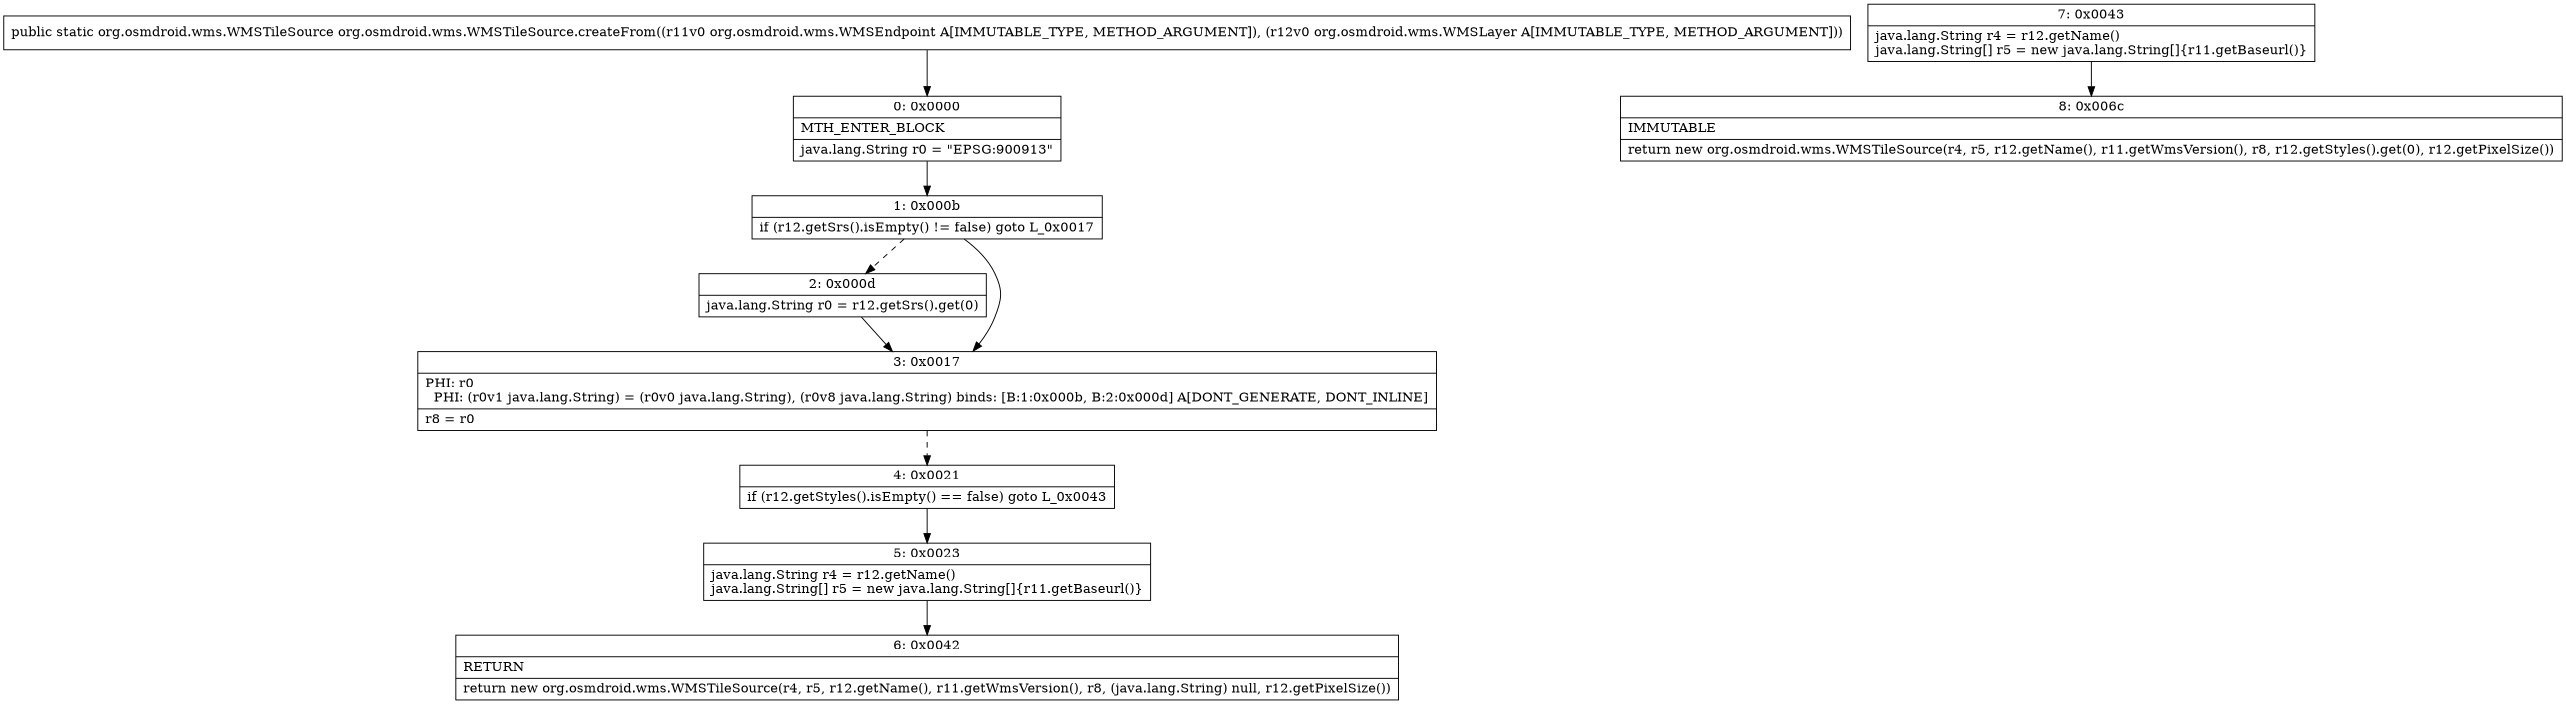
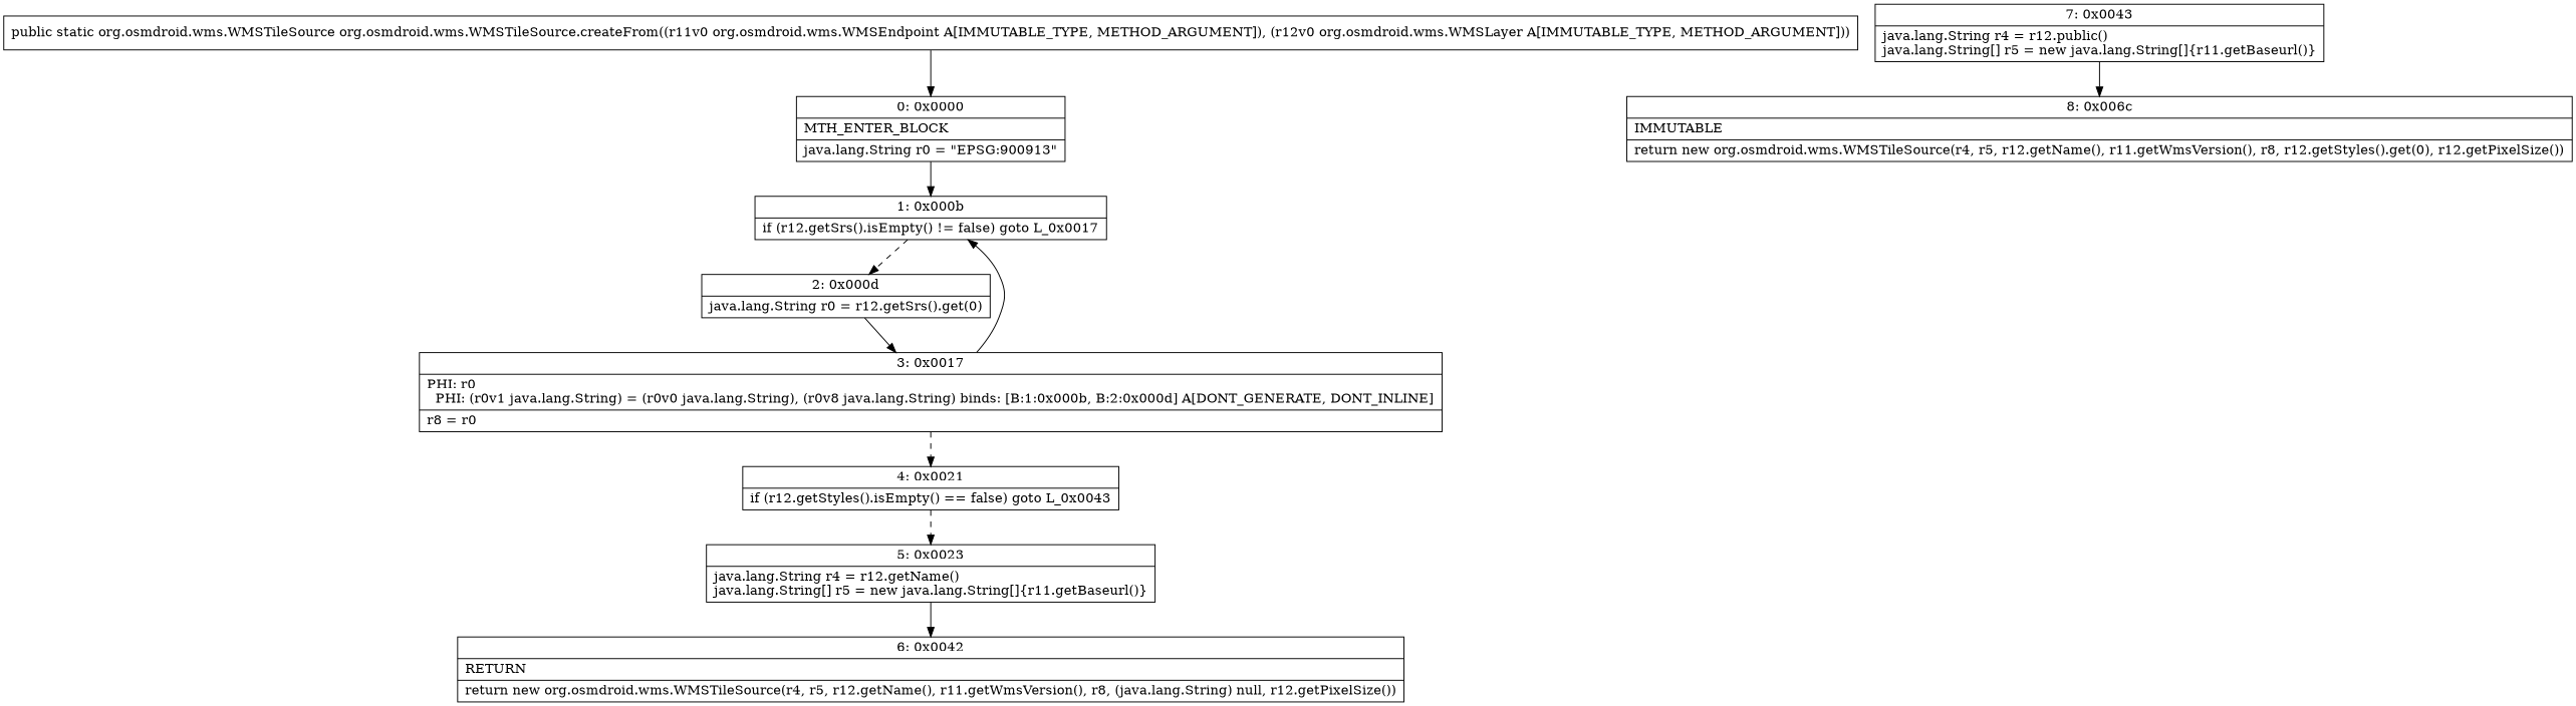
  digraph {
    node [shape=record]
    n1 [label="{0\:\ 0x0000|MTH_ENTER_BLOCK\l|java.lang.String r0 = \"EPSG:900913\"\l}"]
    n2 [label="{1\:\ 0x000b|if (r12.getSrs().isEmpty() != false) goto L_0x0017\l}"]
    n3 [label="{2\:\ 0x000d|java.lang.String r0 = r12.getSrs().get(0)\l}"]
    n4 [label="{3\:\ 0x0017|PHI: r0 \l  PHI: (r0v1 java.lang.String) = (r0v0 java.lang.String), (r0v8 java.lang.String) binds: [B:1:0x000b, B:2:0x000d] A[DONT_GENERATE, DONT_INLINE]\l|r8 = r0\l}"]
    n5 [label="{4\:\ 0x0021|if (r12.getStyles().isEmpty() == false) goto L_0x0043\l}"]
    n6 [label="{5\:\ 0x0023|java.lang.String r4 = r12.getName()\ljava.lang.String[] r5 = new java.lang.String[]\{r11.getBaseurl()\}\l}"]
    n7 [label="{6\:\ 0x0042|RETURN\l|return new org.osmdroid.wms.WMSTileSource(r4, r5, r12.getName(), r11.getWmsVersion(), r8, (java.lang.String) null, r12.getPixelSize())\l}"]
-   n8 [label="{7\:\ 0x0043|java.lang.String r4 = r12.getName()\ljava.lang.String[] r5 = new java.lang.String[]\{r11.getBaseurl()\}\l}"]
+   n8 [label="{7\:\ 0x0043|java.lang.String r4 = r12.public()\ljava.lang.String[] r5 = new java.lang.String[]\{r11.getBaseurl()\}\l}"]
    n9 [label="{8\:\ 0x006c|IMMUTABLE\l|return new org.osmdroid.wms.WMSTileSource(r4, r5, r12.getName(), r11.getWmsVersion(), r8, r12.getStyles().get(0), r12.getPixelSize())\l}"]
    n10 [label="{public static org.osmdroid.wms.WMSTileSource org.osmdroid.wms.WMSTileSource.createFrom((r11v0 org.osmdroid.wms.WMSEndpoint A[IMMUTABLE_TYPE, METHOD_ARGUMENT]), (r12v0 org.osmdroid.wms.WMSLayer A[IMMUTABLE_TYPE, METHOD_ARGUMENT])) }"]
    n1 -> n2
    n2 -> n3 [style=dashed]
-   n2 -> n4
+   n4 -> n2
    n3 -> n4
    n4 -> n5 [style=dashed]
-   n5 -> n6 [style=solid]
+   n5 -> n6 [style=dashed]
    n6 -> n7
    n8 -> n9
    n10 -> n1
  }
